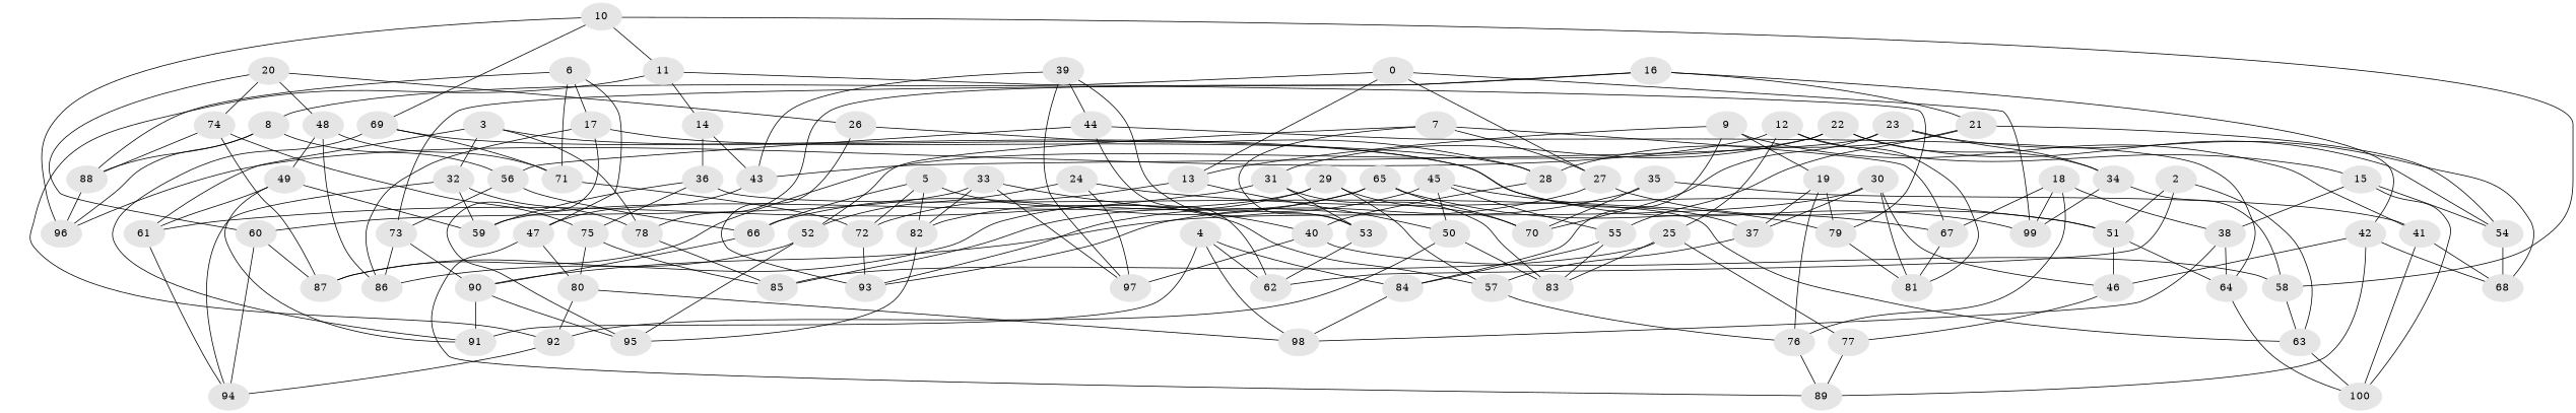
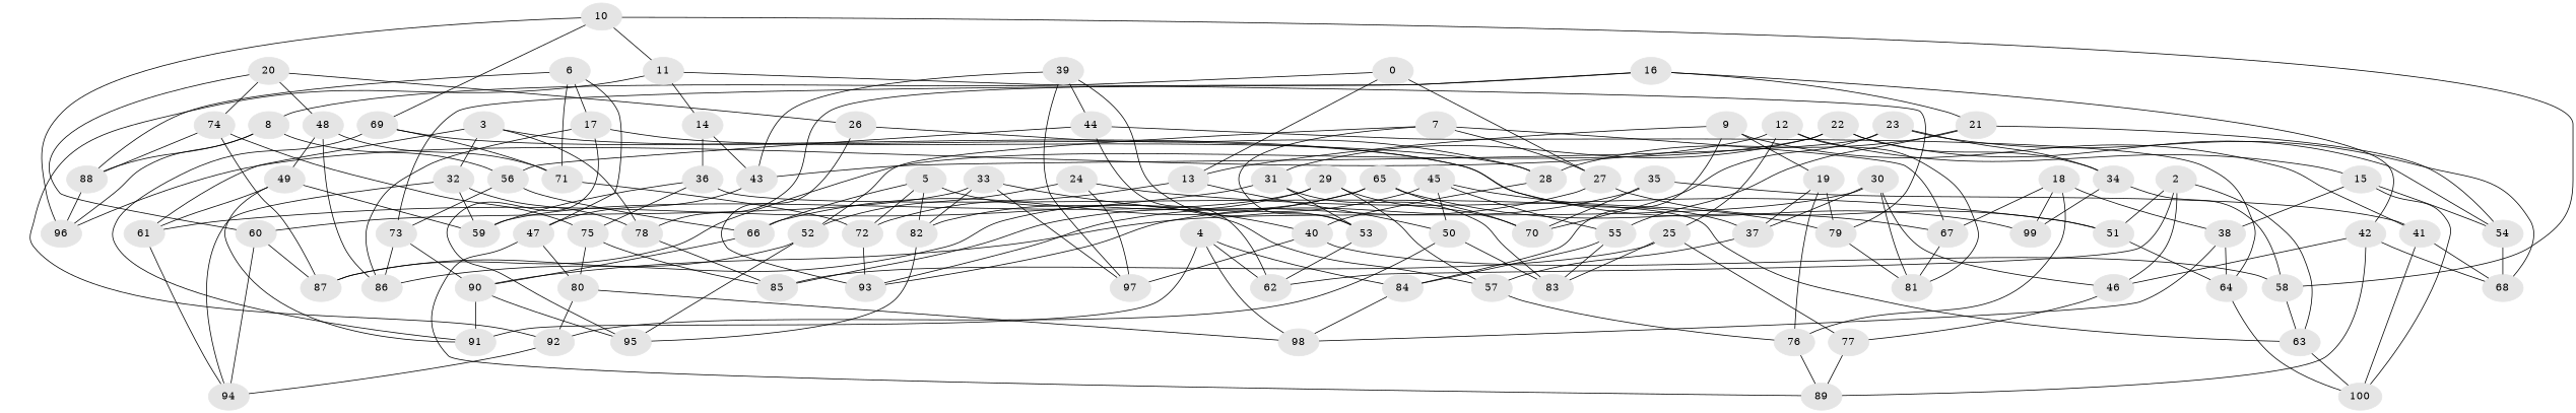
  graph {
    node [color=gray90 style=filled]
    n1 [label=0]
    8
    13
    27
    99
    88
    56
    96
    72
    50
    51
    93
    2
    46
    62
    63
    77
    64
    100
    3
    32
    37
    61
    78
    59
    94
    57
    85
    4
    84
    91
    98
    5
    66
    82
    76
    90
    95
    6
    17
    47
    71
    28
    86
    89
    80
    7
    52
    53
    67
    87
    81
    73
    9
    19
    41
    79
    68
    10
    11
    58
    69
    14
    92
    36
    43
    12
    15
    25
    38
    54
    83
    26
    75
    16
    21
    42
    55
    40
    18
    20
    48
    60
    74
    49
    22
    31
    34
    23
    70
    24
    97
    35
    29
    30
    33
    39
    44
    45
    65
    n1 -- 8
    n1 -- 13
    n1 -- 27
-   n1 -- 99
    8 -- 88
    8 -- 56
    8 -- 96
    13 -- 72
    13 -- 50
    27 -- 51
    27 -- 93
    88 -- 96
    56 -- 66
    56 -- 73
    72 -- 93
    50 -- 92
    50 -- 83
    51 -- 64
    2 -- 51
-   51 -- 46
+   2 -- 46
    2 -- 62
    2 -- 63
    46 -- 77
    63 -- 100
    77 -- 89
    64 -- 100
    3 -- 32
    3 -- 37
    3 -- 61
    3 -- 78
    32 -- 78
    32 -- 59
    32 -- 94
    37 -- 57
    61 -- 94
    78 -- 85
    57 -- 76
    4 -- 62
    4 -- 84
    4 -- 91
    4 -- 98
    84 -- 98
    5 -- 72
    5 -- 57
    5 -- 66
    5 -- 82
    66 -- 90
    82 -- 95
    76 -- 89
    90 -- 91
    90 -- 95
    6 -- 88
    6 -- 17
    6 -- 47
    6 -- 71
    17 -- 95
    17 -- 28
    17 -- 86
    47 -- 89
    47 -- 80
    71 -- 72
    28 -- 40
    80 -- 98
    80 -- 92
    7 -- 27
    7 -- 52
    7 -- 53
    7 -- 67
    52 -- 95
    52 -- 87
    53 -- 62
    67 -- 81
    73 -- 90
    73 -- 86
    9 -- 13
    9 -- 84
    9 -- 19
    9 -- 41
    19 -- 37
    19 -- 76
    19 -- 79
    41 -- 100
    41 -- 68
    79 -- 81
    10 -- 96
    10 -- 11
    10 -- 58
    10 -- 69
    11 -- 79
    11 -- 14
    11 -- 92
    58 -- 63
    69 -- 99
    69 -- 91
    69 -- 71
    14 -- 36
    14 -- 43
    92 -- 94
    36 -- 63
    36 -- 59
    36 -- 75
    43 -- 47
    12 -- 96
    12 -- 81
    12 -- 15
    12 -- 25
    15 -- 100
    15 -- 38
    15 -- 54
    25 -- 77
    25 -- 85
    25 -- 83
    38 -- 64
    38 -- 98
    54 -- 68
    26 -- 93
    26 -- 28
    75 -- 85
    75 -- 80
    16 -- 78
    16 -- 73
    16 -- 21
    16 -- 42
    21 -- 28
    21 -- 54
    21 -- 55
    42 -- 46
    42 -- 89
    42 -- 68
    55 -- 84
    55 -- 83
    40 -- 58
    40 -- 97
    18 -- 99
    18 -- 76
    18 -- 67
    18 -- 38
    20 -- 26
    20 -- 48
    20 -- 60
    20 -- 74
    48 -- 71
    48 -- 86
    48 -- 49
    60 -- 94
    60 -- 87
    74 -- 88
    74 -- 87
    74 -- 75
    49 -- 61
    49 -- 59
    49 -- 91
    22 -- 87
    22 -- 54
    22 -- 31
    22 -- 34
    31 -- 61
    31 -- 53
    31 -- 83
    34 -- 99
    34 -- 58
    23 -- 68
    23 -- 43
    23 -- 34
    23 -- 70
    24 -- 51
    24 -- 52
    24 -- 97
    35 -- 93
    35 -- 41
    35 -- 70
    29 -- 59
    29 -- 57
    29 -- 82
    29 -- 70
    30 -- 46
    30 -- 37
    30 -- 90
    30 -- 81
    33 -- 82
    33 -- 40
    33 -- 60
    33 -- 97
    39 -- 53
    39 -- 43
    39 -- 97
    39 -- 44
    44 -- 56
    44 -- 62
    44 -- 64
    45 -- 50
    45 -- 85
    45 -- 79
    45 -- 55
    65 -- 66
    65 -- 86
    65 -- 67
    65 -- 70
  }
